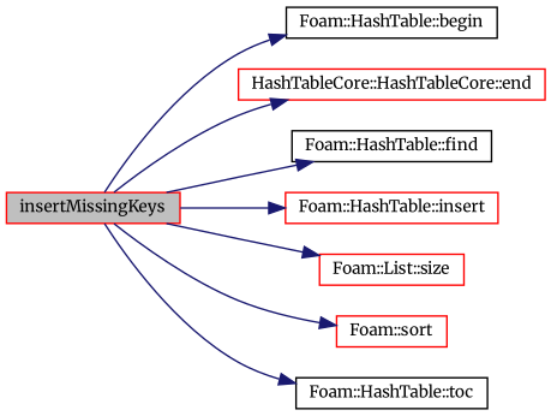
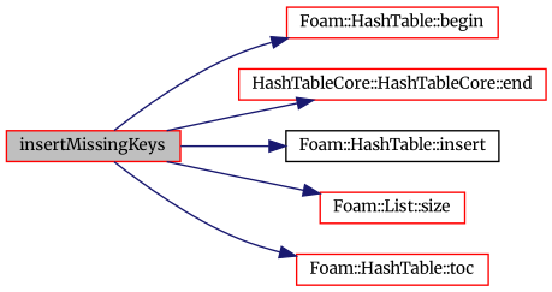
  digraph {
    fontname=Merriweather
    rankdir=LR
    node [color=red fontname=Merriweather fontsize=10 shape=record]
    edge [color=midnightblue fontname=Merriweather fontsize=10 labelfontname=Helvetica labelfontsize=10 style=solid]
    n1 [fillcolor=grey75 fontcolor=black height=0.2 label=insertMissingKeys style=filled width=0.4]
-   n2 [color=black height=0.2 label="Foam::HashTable::begin" width=0.4]
+   n2 [height=0.2 label="Foam::HashTable::begin" width=0.4]
    n3 [height=0.2 label="HashTableCore::HashTableCore::end" width=0.4]
-   n4 [color=black height=0.2 label="Foam::HashTable::find" width=0.4]
-   n5 [height=0.2 label="Foam::HashTable::insert" width=0.4]
+   n5 [color=black height=0.2 label="Foam::HashTable::insert" width=0.4]
    n6 [height=0.2 label="Foam::List::size" width=0.4]
-   n7 [height=0.2 label="Foam::sort" width=0.4]
-   n8 [color=black height=0.2 label="Foam::HashTable::toc" width=0.4]
+   n8 [height=0.2 label="Foam::HashTable::toc" width=0.4]
    n1 -> n2
    n1 -> n3
-   n1 -> n4
    n1 -> n5
    n1 -> n6
-   n1 -> n7
    n1 -> n8
  }
